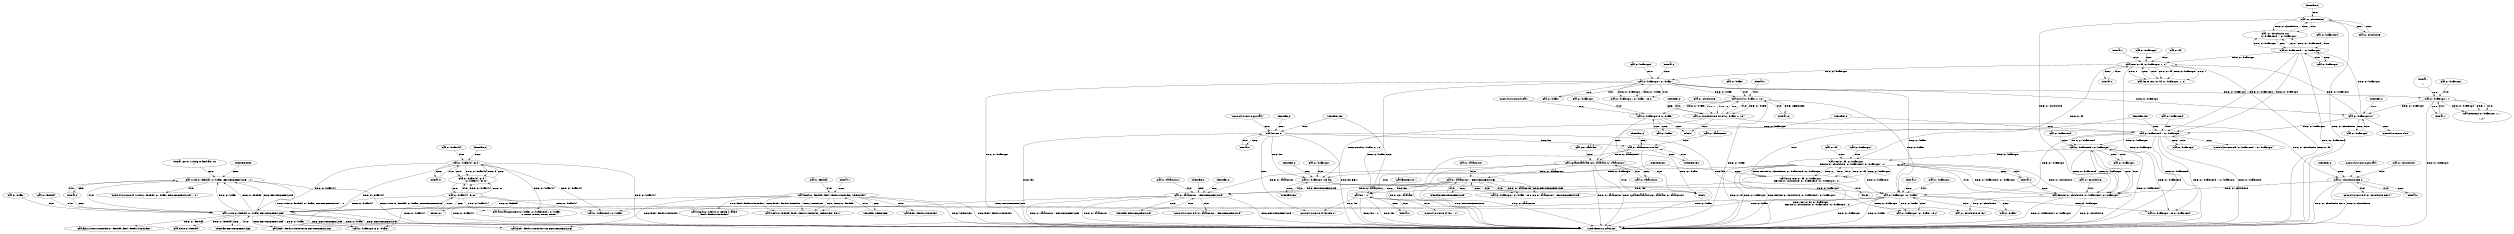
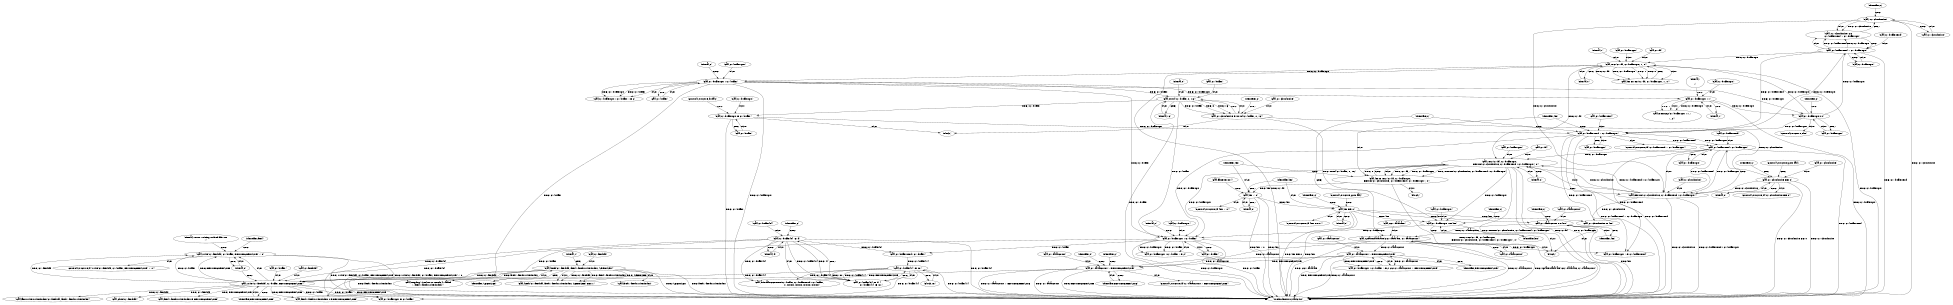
  digraph {
    n1 [label="(Call,write(c->feed_fd, c->buffer, FFM_PACKET_SIZE) < 0)"]
    n2 [label="(Literal,0)"]
    n3 [label="(ControlStructure,if (write(c->feed_fd, c->buffer, FFM_PACKET_SIZE) < 0))"]
    n4 [label="(MethodReturn,static int)"]
    n5 [label="(Call,write(c->feed_fd, c->buffer, FFM_PACKET_SIZE))"]
    n6 [label="(Call,c->buffer_ptr = c->buffer)"]
    n7 [label="(Identifier,FFM_PACKET_SIZE)"]
    n8 [label="(Call,ffm_write_write_index(c->feed_fd, feed->feed_write_index))"]
    n9 [label="(Call,close(c->feed_fd))"]
    n10 [label="(Call,feed->feed_write_index = FFM_PACKET_SIZE)"]
    n11 [label="(Call,feed->feed_write_index += FFM_PACKET_SIZE)"]
    n12 [label="(Call,lseek(c->feed_fd, feed->feed_write_index, SEEK_SET))"]
    n13 [label="(Identifier,SEEK_SET)"]
    n14 [label="(Call,http_log(\"Seek to %\"PRId64\" failed\n\", feed->feed_write_index))"]
    n15 [label="(Call,lseek(c->feed_fd, feed->feed_write_index, SEEK_SET) == -1)"]
    n16 [label="(Call,feed->feed_write_index)"]
    n17 [label="(Call,c->buffer[0] != 'f')"]
    n18 [label="(Call,c->buffer_end - c->buffer)"]
    n19 [label="(Literal,'f')"]
    n20 [label="(Call,c->buffer[0] != 'f' ||\n            c->buffer[1] != 'm')"]
    n21 [label="(Call,avio_alloc_context(c->buffer, c->buffer_end - c->buffer,\n                                    0, NULL, NULL, NULL, NULL))"]
    n22 [label="(Call,c->buffer[1] != 'm')"]
    n23 [label="(Block,'m')"]
    n24 [label="(Call,c->buffer_ptr - c->buffer)"]
    n25 [label="(Call,c->buffer)"]
    n26 [label="(Call,c->buffer_ptr >= c->buffer_end)"]
    n27 [label="(Call,c->buffer_ptr - c->buffer >= 2)"]
    n28 [label="(Call,c->buffer_ptr += len)"]
    n29 [label="(Block,)"]
    n30 [label="(Identifier,len)"]
    n31 [label="(Call,len == 0)"]
    n32 [label="(Call,c->data_count += len)"]
    n33 [label="(Call,c->chunk_size -= len)"]
    n34 [label="(Literal,0)"]
    n35 [label="(ControlStructure,if (len == 0))"]
    n36 [label="(Call,update_datarate(&c->datarate, c->data_count))"]
    n37 [label="(Identifier,len)"]
    n38 [label="(Call,len < 0)"]
    n39 [label="(Literal,0)"]
    n40 [label="(ControlStructure,if (len < 0))"]
    n41 [label="(Call,len = recv(c->fd, c->buffer_ptr,\n                   FFMIN(c->chunk_size, c->buffer_end - c->buffer_ptr), 0))"]
    n42 [label="(Call,recv(c->fd, c->buffer_ptr,\n                   FFMIN(c->chunk_size, c->buffer_end - c->buffer_ptr), 0))"]
    n43 [label="(Block,)"]
    n44 [label="(Literal,0)"]
    n45 [label="(Call,FFMIN(c->chunk_size, c->buffer_end - c->buffer_ptr))"]
    n46 [label="(Call,recv(c->fd, c->buffer_ptr, 1, 0))"]
    n47 [label="(Call,c->buffer_ptr - c->buffer)"]
    n48 [label="(Literal,0)"]
    n49 [label="(Call,len = recv(c->fd, c->buffer_ptr, 1, 0))"]
    n50 [label="(Call,c->buffer_ptr++)"]
    n51 [label="(Call,c->buffer_ptr - 1)"]
    n52 [label="(Call,strtol(c->buffer, 0, 16))"]
    n53 [label="(Call,c->buffer_ptr - c->buffer >= 2)"]
    n54 [label="(Call,c->buffer)"]
    n55 [label="(Call,c->buffer_end > c->buffer_ptr)"]
    n56 [label="(Call,c->buffer_end > c->buffer_ptr)"]
    n57 [label="(ControlStructure,else)"]
    n58 [label="(Call,c->buffer_ptr)"]
    n59 [label="(Call,c->buffer_ptr)"]
    n60 [label="(Call,!c->chunk_size &&\n           c->buffer_end > c->buffer_ptr)"]
    n61 [label="(Call,c->buffer_end - c->buffer_ptr)"]
    n62 [label="(Call,c->buffer_ptr)"]
    n63 [label="(ControlStructure,if (c->buffer_end > c->buffer_ptr))"]
    n64 [label="(Call,memcmp(c->buffer_ptr - 1, \"\r\n\", 2))"]
    n65 [label="(Literal,1)"]
    n66 [label="(Call,c->buffer_ptr = c->buffer)"]
    n67 [label="(Call,c->chunk_size = strtol(c->buffer, 0, 16))"]
    n68 [label="(Literal,16)"]
    n69 [label="(Call,!c->chunk_size)"]
    n70 [label="(Call,c->buffer_ptr)"]
    n71 [label="(Block,)"]
    n72 [label="(Call,c->buffer)"]
    n73 [label="(Call,c->chunk_size == 0)"]
    n74 [label="(Literal,0)"]
    n75 [label="(ControlStructure,if (c->chunk_size == 0))"]
    n76 [label="(Call,c->chunk_size)"]
    n77 [label="(Call,c->data_count > FFM_PACKET_SIZE)"]
    n78 [label="(ControlStructure,if (c->data_count > FFM_PACKET_SIZE))"]
    n79 [label="(Identifier,FFM_PACKET_SIZE)"]
    n80 [label="(Call,c->data_count > FFM_PACKET_SIZE)"]
    n81 [label="(Call,c->data_count)"]
    n82 [label="(Identifier,FFM_PACKET_SIZE)"]
    n83 [label="(Call,c->buffer_ptr - c->buffer >= 2 && c->data_count > FFM_PACKET_SIZE)"]
    n84 [label="(Identifier,c)"]
    n85 [label="(Identifier,c)"]
    n86 [label="(Call,c->chunk_size)"]
    n87 [label="(ControlStructure,goto fail;)"]
    n88 [label="(Call,c->chunk_size)"]
    n89 [label="(Call,c->data_count)"]
    n90 [label="(Call,c->buffer_end)"]
    n91 [label="(ControlStructure,goto fail;)"]
    n92 [label="(Identifier,c)"]
    n93 [label="(Call,ff_neterrno())"]
    n94 [label="(Identifier,c)"]
    n95 [label="(Literal,2)"]
    n96 [label="(Call,c->buffer_ptr)"]
    n97 [label="(Call,c->buffer)"]
    n98 [label="(Call,c->data_count)"]
    n99 [label="(Literal,2)"]
    n100 [label="(Call,c->buffer_ptr)"]
    n101 [label="(ControlStructure,break;)"]
    n102 [label="(Call,c->feed_fd)"]
    n103 [label="(Call,c->fd)"]
    n104 [label="(Identifier,len)"]
    n105 [label="(Call,c->buffer_ptr)"]
    n106 [label="(Call,c->buffer_end)"]
    n107 [label="(Call,c->buffer)"]
    n108 [label="(Literal,\"Error writing to feed file: %s\n\")"]
    n109 [label="(Call,c->buffer[0])"]
    n110 [label="(Literal,1)"]
    n111 [label="(Identifier,c)"]
    n112 [label="(Identifier,feed)"]
    n113 [label="(Literal,0)"]
    n114 [label="(Call,c->buffer_ptr)"]
    n115 [label="(Call,c->buffer_end)"]
    n116 [label="(Call,&c->datarate)"]
    n117 [label="(Identifier,c)"]
    n118 [label="(Call,c->chunk_size)"]
    n119 [label="(Literal,1)"]
    n120 [label="(Call,c->buffer_ptr)"]
    n121 [label="(Identifier,s)"]
    n122 [label="(Identifier,len)"]
    n123 [label="(Identifier,len)"]
    n124 [label="(Literal,\"\r\n\")"]
    n125 [label="(Identifier,c)"]
    n126 [label="(Call,c->buffer_ptr)"]
    n127 [label="(Call,c->fd)"]
    n128 [label="(Identifier,c)"]
    n129 [label="(Call,c->buffer_ptr)"]
    n130 [label="(Call,c->feed_fd)"]
    n131 [label="(Call,c->data_count)"]
    n132 [label="(Identifier,c)"]
    n133 [label="(Identifier,c)"]
    n1 -> n2 [label="CFG: "]
    n1 -> n3 [label="AST: "]
    n1 -> n4 [label="DDG: write(c->feed_fd, c->buffer, FFM_PACKET_SIZE)"]
    n1 -> n4 [label="DDG: write(c->feed_fd, c->buffer, FFM_PACKET_SIZE) < 0"]
    n2 -> n1 [label="AST: "]
    n2 -> n5 [label="CFG: "]
    n5 -> n1 [label="AST: "]
    n5 -> n1 [label="DDG: c->feed_fd"]
    n5 -> n1 [label="DDG: c->buffer"]
    n5 -> n1 [label="DDG: FFM_PACKET_SIZE"]
    n5 -> n4 [label="DDG: c->buffer"]
    n5 -> n4 [label="DDG: FFM_PACKET_SIZE"]
    n5 -> n6 [label="DDG: c->buffer"]
    n5 -> n7 [label="CFG: "]
    n5 -> n8 [label="DDG: c->feed_fd"]
    n5 -> n9 [label="DDG: c->feed_fd"]
    n5 -> n10 [label="DDG: FFM_PACKET_SIZE"]
    n5 -> n11 [label="DDG: FFM_PACKET_SIZE"]
    n7 -> n5 [label="AST: "]
    n12 -> n4 [label="DDG: SEEK_SET"]
    n12 -> n4 [label="DDG: feed->feed_write_index"]
    n12 -> n5 [label="DDG: c->feed_fd"]
    n12 -> n11 [label="DDG: feed->feed_write_index"]
    n12 -> n13 [label="CFG: "]
    n12 -> n14 [label="DDG: feed->feed_write_index"]
    n12 -> n15 [label="AST: "]
    n12 -> n15 [label="DDG: c->feed_fd"]
    n12 -> n15 [label="DDG: feed->feed_write_index"]
    n12 -> n15 [label="DDG: SEEK_SET"]
    n12 -> n16 [label="AST: "]
    n13 -> n12 [label="AST: "]
    n17 -> n4 [label="DDG: c->buffer[0]"]
    n17 -> n5 [label="DDG: c->buffer[0]"]
    n17 -> n6 [label="DDG: c->buffer[0]"]
    n17 -> n18 [label="DDG: c->buffer[0]"]
    n17 -> n19 [label="CFG: "]
    n17 -> n20 [label="AST: "]
    n17 -> n20 [label="DDG: c->buffer[0]"]
    n17 -> n20 [label="DDG: 'f'"]
    n17 -> n21 [label="DDG: c->buffer[0]"]
    n19 -> n17 [label="AST: "]
    n20 -> n17 [label="CFG: "]
    n20 -> n22 [label="CFG: "]
    n22 -> n4 [label="DDG: c->buffer[1]"]
    n22 -> n5 [label="DDG: c->buffer[1]"]
    n22 -> n6 [label="DDG: c->buffer[1]"]
-   n22 -> n18 [label="DDG: c->buffer[1]"]
+   n18 -> n22 [label="DDG: c->buffer[1]"]
    n22 -> n20 [label="AST: "]
    n22 -> n20 [label="DDG: c->buffer[1]"]
    n22 -> n20 [label="DDG: 'm'"]
    n22 -> n21 [label="DDG: c->buffer[1]"]
    n22 -> n23 [label="CFG: "]
    n23 -> n22 [label="AST: "]
    n24 -> n4 [label="DDG: c->buffer"]
    n24 -> n4 [label="DDG: c->buffer_ptr"]
    n24 -> n5 [label="DDG: c->buffer"]
    n24 -> n18 [label="DDG: c->buffer"]
    n24 -> n25 [label="CFG: "]
    n24 -> n26 [label="DDG: c->buffer_ptr"]
    n24 -> n27 [label="AST: "]
    n24 -> n27 [label="DDG: c->buffer_ptr"]
    n24 -> n27 [label="DDG: c->buffer"]
    n25 -> n24 [label="AST: "]
    n28 -> n24 [label="DDG: c->buffer_ptr"]
    n28 -> n29 [label="AST: "]
    n28 -> n30 [label="CFG: "]
    n30 -> n28 [label="AST: "]
    n31 -> n4 [label="DDG: len == 0"]
    n31 -> n4 [label="DDG: len"]
-   n31 -> n28 [label="DDG: len"]
+   n31 -> n28 [label="FFM: len"]
    n31 -> n32 [label="DDG: len"]
    n31 -> n33 [label="DDG: len"]
    n31 -> n34 [label="CFG: "]
    n31 -> n35 [label="AST: "]
    n32 -> n4 [label="DDG: len"]
    n32 -> n29 [label="AST: "]
    n32 -> n36 [label="DDG: c->data_count"]
    n32 -> n37 [label="CFG: "]
    n34 -> n31 [label="AST: "]
    n36 -> n4 [label="DDG: &c->datarate"]
    n36 -> n4 [label="DDG: c->data_count"]
    n36 -> n4 [label="DDG: update_datarate(&c->datarate, c->data_count)"]
    n36 -> n29 [label="AST: "]
    n36 -> n77 [label="DDG: c->data_count"]
    n36 -> n80 [label="DDG: c->data_count"]
    n36 -> n81 [label="CFG: "]
    n37 -> n32 [label="AST: "]
    n38 -> n4 [label="DDG: len < 0"]
    n38 -> n4 [label="DDG: len"]
-   n38 -> n35 [label="DDG: len"]
+   n38 -> n31 [label="DDG: len"]
    n38 -> n39 [label="CFG: "]
    n38 -> n40 [label="AST: "]
    n39 -> n38 [label="AST: "]
    n41 -> n4 [label="DDG: recv(c->fd, c->buffer_ptr,\n                   FFMIN(c->chunk_size, c->buffer_end - c->buffer_ptr), 0)"]
    n41 -> n38 [label="DDG: len"]
    n41 -> n42 [label="CFG: "]
    n41 -> n43 [label="AST: "]
    n42 -> n4 [label="DDG: c->fd"]
    n42 -> n4 [label="DDG: c->buffer_ptr"]
    n42 -> n4 [label="DDG: FFMIN(c->chunk_size, c->buffer_end - c->buffer_ptr)"]
    n42 -> n24 [label="DDG: c->buffer_ptr"]
    n42 -> n28 [label="DDG: c->buffer_ptr"]
    n42 -> n41 [label="AST: "]
    n42 -> n41 [label="DDG: c->fd"]
    n42 -> n41 [label="DDG: c->buffer_ptr"]
    n42 -> n41 [label="DDG: FFMIN(c->chunk_size, c->buffer_end - c->buffer_ptr)"]
    n42 -> n41 [label="DDG: 0"]
    n42 -> n44 [label="CFG: "]
    n44 -> n42 [label="AST: "]
    n44 -> n45 [label="CFG: "]
    n45 -> n4 [label="DDG: c->chunk_size"]
    n45 -> n4 [label="DDG: c->buffer_end - c->buffer_ptr"]
    n45 -> n33 [label="DDG: c->chunk_size"]
    n45 -> n42 [label="AST: "]
    n45 -> n42 [label="DDG: c->chunk_size"]
    n45 -> n42 [label="DDG: c->buffer_end - c->buffer_ptr"]
    n45 -> n61 [label="CFG: "]
    n46 -> n4 [label="DDG: c->buffer_ptr"]
    n46 -> n4 [label="DDG: c->fd"]
    n46 -> n42 [label="DDG: c->fd"]
    n46 -> n47 [label="DDG: c->buffer_ptr"]
    n46 -> n48 [label="CFG: "]
    n46 -> n49 [label="AST: "]
    n46 -> n49 [label="DDG: c->fd"]
    n46 -> n49 [label="DDG: c->buffer_ptr"]
    n46 -> n49 [label="DDG: 1"]
    n46 -> n49 [label="DDG: 0"]
    n47 -> n4 [label="DDG: c->buffer"]
    n47 -> n4 [label="DDG: c->buffer_ptr"]
    n47 -> n24 [label="DDG: c->buffer"]
    n47 -> n50 [label="DDG: c->buffer_ptr"]
    n47 -> n51 [label="DDG: c->buffer_ptr"]
    n47 -> n52 [label="DDG: c->buffer"]
    n47 -> n53 [label="AST: "]
    n47 -> n53 [label="DDG: c->buffer_ptr"]
    n47 -> n53 [label="DDG: c->buffer"]
    n47 -> n54 [label="CFG: "]
    n48 -> n46 [label="AST: "]
    n49 -> n46 [label="CFG: "]
    n50 -> n46 [label="DDG: c->buffer_ptr"]
    n50 -> n55 [label="DDG: c->buffer_ptr"]
    n50 -> n56 [label="DDG: c->buffer_ptr"]
    n50 -> n57 [label="AST: "]
    n50 -> n58 [label="CFG: "]
    n51 -> n4 [label="DDG: c->buffer_ptr"]
    n51 -> n50 [label="DDG: c->buffer_ptr"]
    n51 -> n64 [label="AST: "]
    n51 -> n64 [label="DDG: c->buffer_ptr"]
    n51 -> n64 [label="DDG: 1"]
    n51 -> n65 [label="CFG: "]
    n52 -> n4 [label="DDG: c->buffer"]
    n52 -> n24 [label="DDG: c->buffer"]
    n52 -> n66 [label="DDG: c->buffer"]
    n52 -> n67 [label="AST: "]
    n52 -> n67 [label="DDG: c->buffer"]
    n52 -> n67 [label="DDG: 0"]
    n52 -> n67 [label="DDG: 16"]
-   n52 -> n68 [label="DDG: SEEK_SET"]
+   n52 -> n68 [label="CFG: "]
    n54 -> n47 [label="AST: "]
    n55 -> n4 [label="DDG: c->buffer_end"]
    n55 -> n46 [label="DDG: c->buffer_ptr"]
    n55 -> n56 [label="DDG: c->buffer_end"]
    n55 -> n56 [label="DDG: c->buffer_ptr"]
    n55 -> n59 [label="CFG: "]
    n55 -> n60 [label="AST: "]
    n55 -> n60 [label="DDG: c->buffer_end"]
    n55 -> n60 [label="DDG: c->buffer_ptr"]
    n56 -> n4 [label="DDG: c->buffer_end > c->buffer_ptr"]
    n56 -> n4 [label="DDG: c->buffer_end"]
    n56 -> n24 [label="DDG: c->buffer_ptr"]
    n56 -> n26 [label="DDG: c->buffer_end"]
    n56 -> n61 [label="DDG: c->buffer_end"]
    n56 -> n61 [label="DDG: c->buffer_ptr"]
    n56 -> n62 [label="CFG: "]
    n56 -> n63 [label="AST: "]
    n58 -> n50 [label="AST: "]
    n59 -> n55 [label="AST: "]
    n60 -> n55 [label="CFG: "]
    n60 -> n69 [label="CFG: "]
    n61 -> n4 [label="DDG: c->buffer_end"]
    n61 -> n26 [label="DDG: c->buffer_end"]
    n61 -> n42 [label="DDG: c->buffer_ptr"]
    n61 -> n45 [label="AST: "]
    n61 -> n45 [label="DDG: c->buffer_end"]
    n61 -> n45 [label="DDG: c->buffer_ptr"]
    n61 -> n70 [label="CFG: "]
    n62 -> n56 [label="AST: "]
    n65 -> n51 [label="AST: "]
    n66 -> n4 [label="DDG: c->buffer"]
    n66 -> n56 [label="DDG: c->buffer_ptr"]
    n66 -> n71 [label="AST: "]
    n66 -> n72 [label="CFG: "]
    n67 -> n28 [label="DDG: strtol(c->buffer, 0, 16)"]
    n67 -> n52 [label="CFG: "]
    n67 -> n71 [label="AST: "]
    n67 -> n73 [label="DDG: c->chunk_size"]
    n68 -> n52 [label="AST: "]
    n69 -> n4 [label="DDG: c->chunk_size"]
    n69 -> n45 [label="DDG: c->chunk_size"]
    n69 -> n60 [label="AST: "]
    n69 -> n60 [label="DDG: c->chunk_size"]
    n69 -> n76 [label="CFG: "]
    n70 -> n61 [label="AST: "]
    n72 -> n66 [label="AST: "]
    n73 -> n4 [label="DDG: c->chunk_size"]
    n73 -> n4 [label="DDG: c->chunk_size == 0"]
    n73 -> n45 [label="DDG: c->chunk_size"]
    n73 -> n74 [label="CFG: "]
    n73 -> n75 [label="AST: "]
    n74 -> n73 [label="AST: "]
    n76 -> n69 [label="AST: "]
    n77 -> n4 [label="DDG: c->data_count > FFM_PACKET_SIZE"]
    n77 -> n4 [label="DDG: c->data_count"]
    n77 -> n4 [label="DDG: FFM_PACKET_SIZE"]
    n77 -> n5 [label="DDG: FFM_PACKET_SIZE"]
    n77 -> n78 [label="AST: "]
    n77 -> n79 [label="CFG: "]
    n79 -> n77 [label="AST: "]
    n80 -> n4 [label="DDG: FFM_PACKET_SIZE"]
    n80 -> n4 [label="DDG: c->data_count"]
    n80 -> n77 [label="DDG: c->data_count"]
    n80 -> n77 [label="DDG: FFM_PACKET_SIZE"]
    n80 -> n82 [label="CFG: "]
    n80 -> n83 [label="AST: "]
    n80 -> n83 [label="DDG: c->data_count"]
    n80 -> n83 [label="DDG: FFM_PACKET_SIZE"]
    n81 -> n36 [label="AST: "]
    n82 -> n80 [label="AST: "]
    n83 -> n80 [label="CFG: "]
    n84 -> n36 [label="CFG: "]
    n84 -> n56 [label="CFG: "]
    n85 -> n73 [label="CFG: "]
    n86 -> n67 [label="AST: "]
    n87 -> n73 [label="CFG: "]
    n88 -> n73 [label="AST: "]
    n89 -> n32 [label="AST: "]
    n90 -> n61 [label="AST: "]
    n91 -> n31 [label="CFG: "]
    n92 -> n77 [label="CFG: "]
    n93 -> n38 [label="CFG: "]
    n94 -> n32 [label="CFG: "]
    n95 -> n24 [label="CFG: "]
    n96 -> n51 [label="AST: "]
    n97 -> n5 [label="AST: "]
    n98 -> n77 [label="AST: "]
    n99 -> n47 [label="CFG: "]
    n100 -> n24 [label="AST: "]
    n101 -> n66 [label="CFG: "]
    n102 -> n5 [label="AST: "]
    n103 -> n42 [label="AST: "]
    n104 -> n41 [label="AST: "]
    n104 -> n56 [label="CFG: "]
    n105 -> n66 [label="AST: "]
    n106 -> n56 [label="AST: "]
    n107 -> n52 [label="AST: "]
    n108 -> n1 [label="CFG: "]
    n109 -> n17 [label="AST: "]
    n110 -> n12 [label="CFG: "]
    n111 -> n31 [label="CFG: "]
    n112 -> n1 [label="CFG: "]
    n113 -> n52 [label="AST: "]
    n114 -> n28 [label="AST: "]
    n115 -> n55 [label="AST: "]
    n116 -> n36 [label="AST: "]
    n117 -> n28 [label="CFG: "]
    n118 -> n45 [label="AST: "]
    n119 -> n46 [label="AST: "]
    n120 -> n46 [label="AST: "]
    n121 -> n77 [label="CFG: "]
    n122 -> n38 [label="AST: "]
    n122 -> n41 [label="CFG: "]
    n123 -> n31 [label="AST: "]
    n123 -> n38 [label="CFG: "]
    n124 -> n51 [label="CFG: "]
    n125 -> n67 [label="CFG: "]
    n126 -> n47 [label="AST: "]
    n127 -> n46 [label="AST: "]
    n128 -> n50 [label="CFG: "]
    n129 -> n42 [label="AST: "]
    n130 -> n12 [label="AST: "]
    n131 -> n80 [label="AST: "]
    n132 -> n69 [label="CFG: "]
    n133 -> n17 [label="CFG: "]
  }
